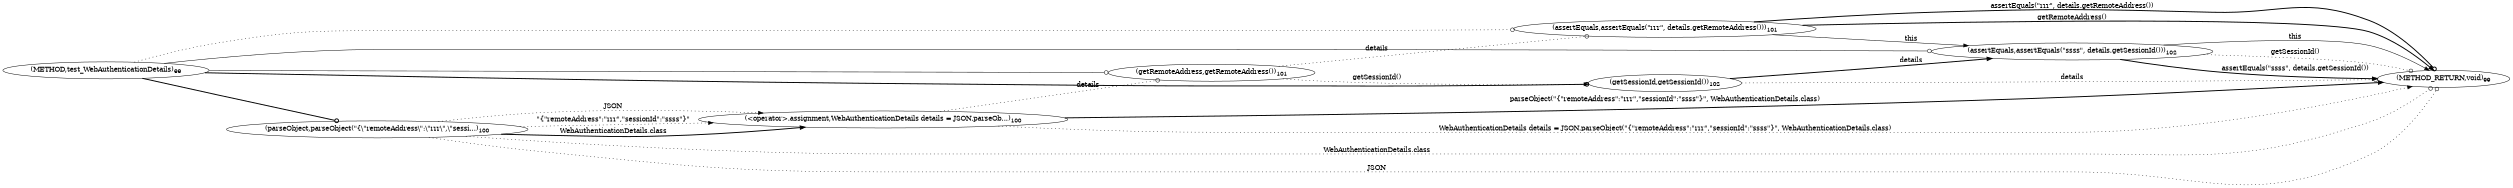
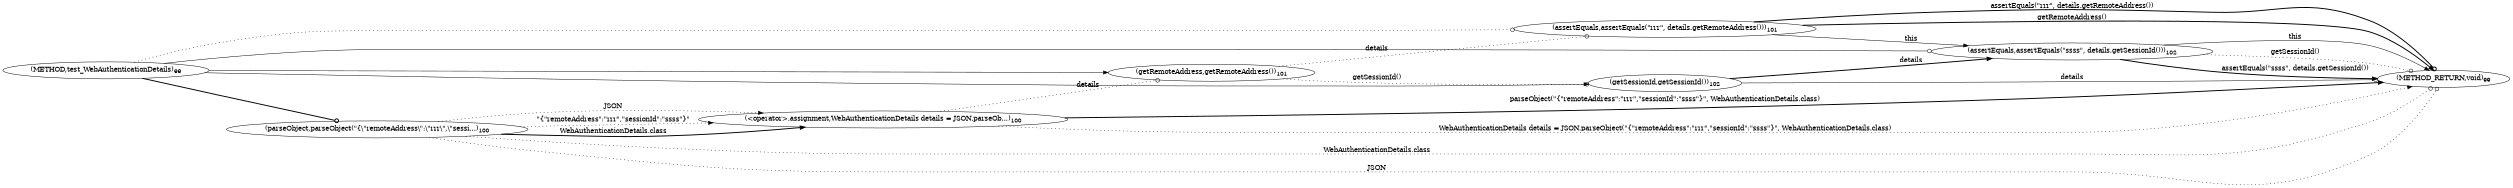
  digraph {
    rankdir=LR
    edge [arrowhead=odot style=dotted]
    n1 [label=<(METHOD,test_WebAuthenticationDetails)<SUB>99</SUB>>]
    n2 [label=<(assertEquals,assertEquals(&quot;rrr&quot;, details.getRemoteAddress()))<SUB>101</SUB>>]
    n3 [label=<(assertEquals,assertEquals(&quot;ssss&quot;, details.getSessionId()))<SUB>102</SUB>>]
    n4 [label=<(parseObject,parseObject(&quot;{\&quot;remoteAddress\&quot;:\&quot;rrr\&quot;,\&quot;sessi...)<SUB>100</SUB>>]
    n5 [label=<(getRemoteAddress,getRemoteAddress())<SUB>101</SUB>>]
    n6 [label=<(getSessionId,getSessionId())<SUB>102</SUB>>]
    n7 [label=<(METHOD_RETURN,void)<SUB>99</SUB>>]
    n8 [label=<(&lt;operator&gt;.assignment,WebAuthenticationDetails details = JSON.parseOb...)<SUB>100</SUB>>]
    n1 -> n2
    n1 -> n3 [style=solid]
    n1 -> n4 [style=bold]
-   n1 -> n5 [style=solid]
-   n1 -> n6 [style=bold]
+   n1 -> n5 [arrowhead=normal style=solid]
+   n1 -> n6 [style=solid]
    n2 -> n3 [arrowhead=normal label=this style=solid]
    n2 -> n7 [arrowhead=normal label="getRemoteAddress()" style=bold]
    n2 -> n7 [label="assertEquals(&quot;rrr&quot;, details.getRemoteAddress())" style=bold]
    n3 -> n7 [arrowhead=normal label=this style=solid]
    n3 -> n7 [label="getSessionId()"]
    n3 -> n7 [arrowhead=normal label="assertEquals(&quot;ssss&quot;, details.getSessionId())" style=bold]
    n4 -> n7 [label="WebAuthenticationDetails.class"]
    n4 -> n7 [label=JSON]
    n4 -> n8 [arrowhead=normal label=JSON]
    n4 -> n8 [arrowhead=normal label="&quot;{\&quot;remoteAddress\&quot;:\&quot;rrr\&quot;,\&quot;sessionId\&quot;:\&quot;ssss\&quot;}&quot;"]
    n4 -> n8 [arrowhead=normal label="WebAuthenticationDetails.class" style=bold]
    n5 -> n2 [label=details]
    n5 -> n6 [arrowhead=normal label="getSessionId()"]
    n6 -> n3 [arrowhead=normal label=details style=bold]
-   n6 -> n7 [label=details]
+   n6 -> n7 [label=details style=solid]
    n8 -> n5 [label=details]
    n8 -> n7 [arrowhead=normal label="parseObject(&quot;{\&quot;remoteAddress\&quot;:\&quot;rrr\&quot;,\&quot;sessionId\&quot;:\&quot;ssss\&quot;}&quot;, WebAuthenticationDetails.class)" style=bold]
    n8 -> n7 [arrowhead=normal label="WebAuthenticationDetails details = JSON.parseObject(&quot;{\&quot;remoteAddress\&quot;:\&quot;rrr\&quot;,\&quot;sessionId\&quot;:\&quot;ssss\&quot;}&quot;, WebAuthenticationDetails.class)"]
  }
